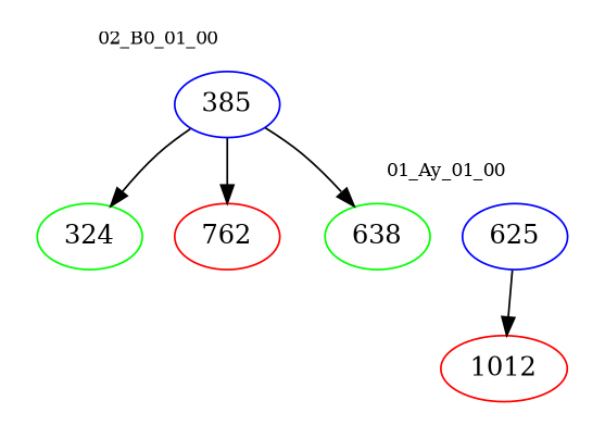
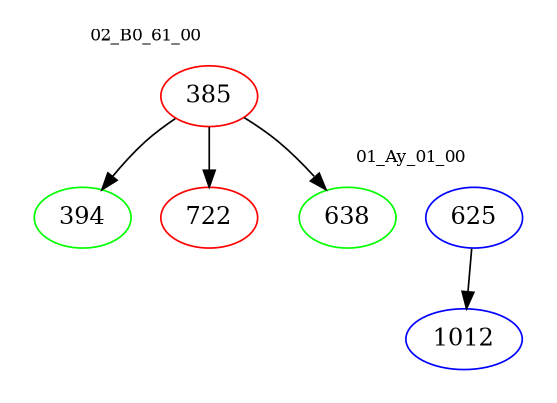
  digraph {
    node [color=blue]
    edge [color=black]
    n1 [label=625]
    n2 [color=green label=638]
-   n3 [color=red label=1012]
-   n4 [label=385]
-   n5 [color=green label=324]
-   n6 [color=red label=762]
+   n3 [label=1012]
+   n4 [color=red label=385]
+   n5 [color=green label=394]
+   n6 [color=red label=722]
    subgraph cluster_1 {
      color=white
      fontsize=10
      label="01_Ay_01_00"
      n1
      n2
      n3
    }
    subgraph cluster_2 {
      color=white
      fontsize=10
-     label="02_B0_01_00"
+     label="02_B0_61_00"
      n4
      n5
      n6
    }
    n1 -> n3
    n4 -> n2
    n4 -> n5
    n4 -> n6
  }
